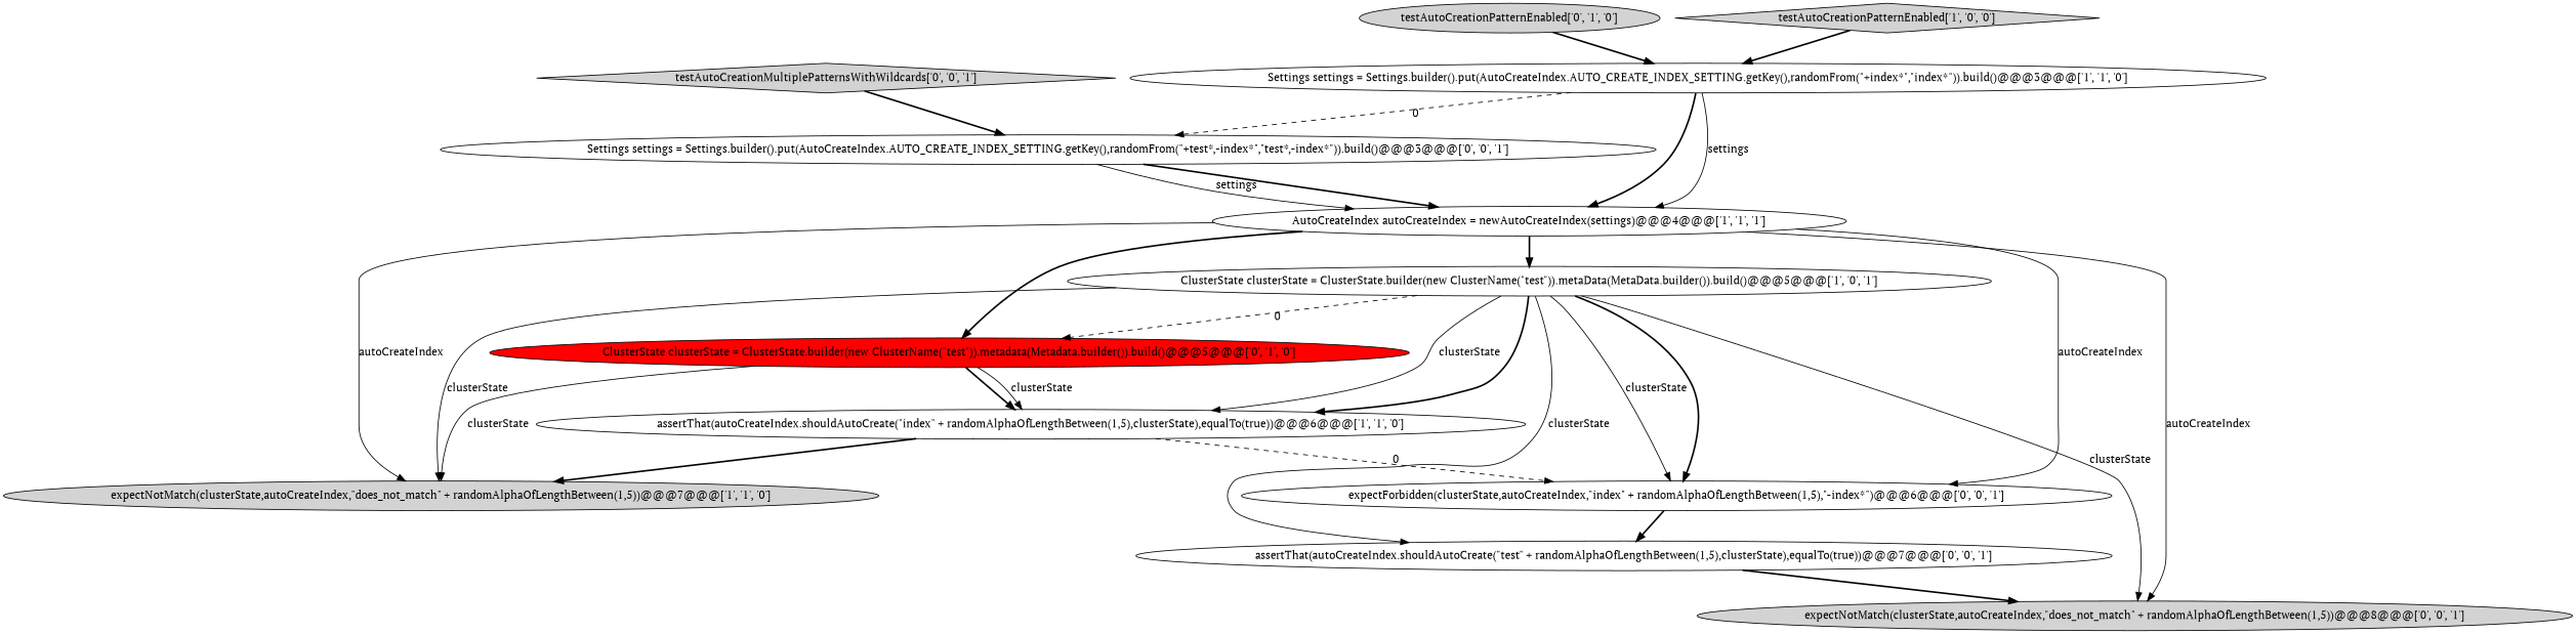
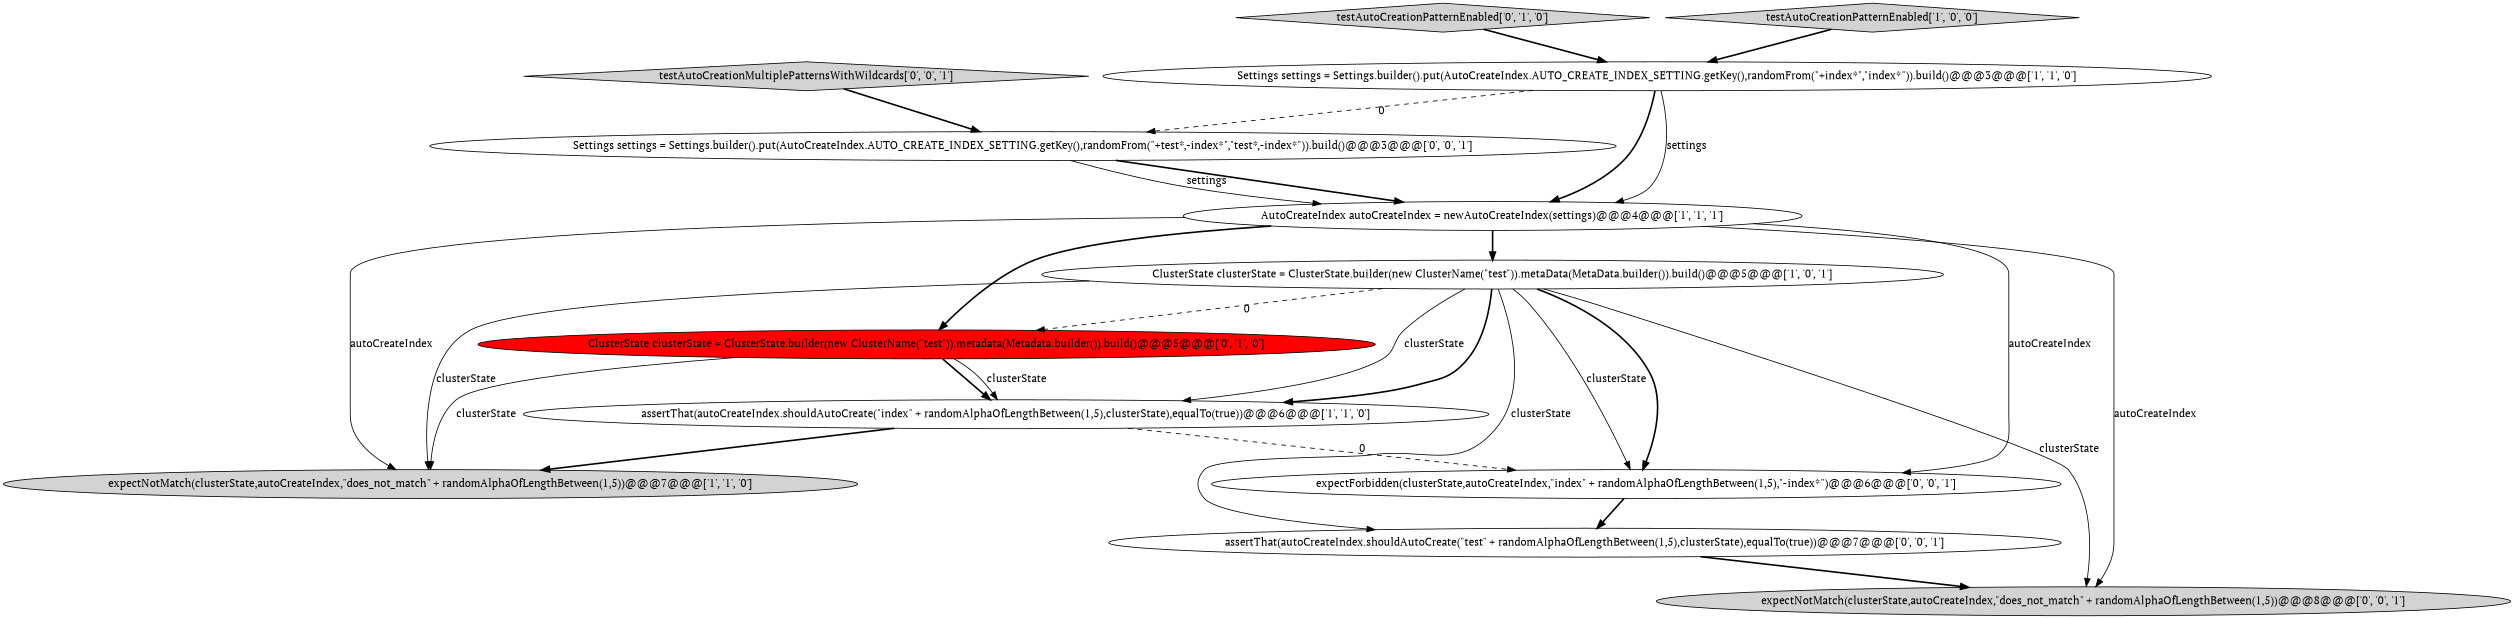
  digraph {
    fontname="PT Serif"
    node [fillcolor=white shape=ellipse style=filled fontname="PT Serif"]
    edge [style=bold fontname="PT Serif"]
    n1 [fillcolor=lightgray label="testAutoCreationMultiplePatternsWithWildcards['0', '0', '1']" shape=diamond]
    n2 [label="Settings settings = Settings.builder().put(AutoCreateIndex.AUTO_CREATE_INDEX_SETTING.getKey(),randomFrom(\"+test*,-index*\",\"test*,-index*\")).build()@@@3@@@['0', '0', '1']"]
    n3 [fillcolor=red label="ClusterState clusterState = ClusterState.builder(new ClusterName(\"test\")).metadata(Metadata.builder()).build()@@@5@@@['0', '1', '0']"]
    n4 [label="assertThat(autoCreateIndex.shouldAutoCreate(\"index\" + randomAlphaOfLengthBetween(1,5),clusterState),equalTo(true))@@@6@@@['1', '1', '0']"]
    n5 [fillcolor=lightgray label="expectNotMatch(clusterState,autoCreateIndex,\"does_not_match\" + randomAlphaOfLengthBetween(1,5))@@@7@@@['1', '1', '0']"]
    n6 [label="ClusterState clusterState = ClusterState.builder(new ClusterName(\"test\")).metaData(MetaData.builder()).build()@@@5@@@['1', '0', '1']"]
    n7 [fillcolor=lightgray label="expectNotMatch(clusterState,autoCreateIndex,\"does_not_match\" + randomAlphaOfLengthBetween(1,5))@@@8@@@['0', '0', '1']"]
    n8 [label="assertThat(autoCreateIndex.shouldAutoCreate(\"test\" + randomAlphaOfLengthBetween(1,5),clusterState),equalTo(true))@@@7@@@['0', '0', '1']"]
    n9 [label="expectForbidden(clusterState,autoCreateIndex,\"index\" + randomAlphaOfLengthBetween(1,5),\"-index*\")@@@6@@@['0', '0', '1']"]
    n10 [label="AutoCreateIndex autoCreateIndex = newAutoCreateIndex(settings)@@@4@@@['1', '1', '1']"]
    n11 [label="Settings settings = Settings.builder().put(AutoCreateIndex.AUTO_CREATE_INDEX_SETTING.getKey(),randomFrom(\"+index*\",\"index*\")).build()@@@3@@@['1', '1', '0']"]
-   n12 [fillcolor=lightgray label="testAutoCreationPatternEnabled['0', '1', '0']"]
+   n12 [fillcolor=lightgray label="testAutoCreationPatternEnabled['0', '1', '0']" shape=diamond]
    n13 [fillcolor=lightgray label="testAutoCreationPatternEnabled['1', '0', '0']" shape=diamond]
    n1 -> n2
    n2 -> n10
    n2 -> n10 [label=settings style=solid]
    n3 -> n4
    n3 -> n4 [label=clusterState style=solid]
    n3 -> n5 [label=clusterState style=solid]
    n4 -> n5
    n4 -> n9 [label=0 style=dashed]
    n6 -> n3 [label=0 style=dashed]
    n6 -> n4
    n6 -> n4 [label=clusterState style=solid]
    n6 -> n5 [label=clusterState style=solid]
    n6 -> n7 [label=clusterState style=solid]
    n6 -> n8 [label=clusterState style=solid]
    n6 -> n9 [label=clusterState style=solid]
    n6 -> n9
    n8 -> n7
    n9 -> n8
    n10 -> n3
    n10 -> n5 [label=autoCreateIndex style=solid]
    n10 -> n6
    n10 -> n7 [label=autoCreateIndex style=solid]
    n10 -> n9 [label=autoCreateIndex style=solid]
    n11 -> n2 [label=0 style=dashed]
    n11 -> n10 [label=settings style=solid]
    n11 -> n10
    n12 -> n11
    n13 -> n11
  }
